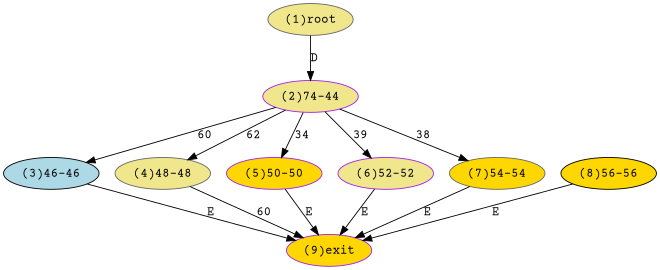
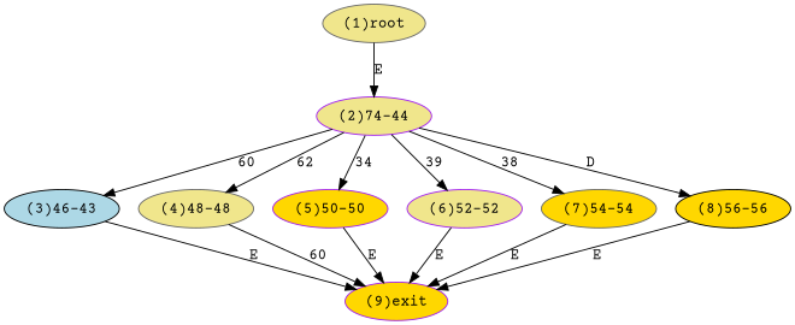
  digraph {
    fontname="Courier Prime"
    node [color=purple fillcolor=khaki fontname="Courier Prime" style=filled]
    edge [fontname="Courier Prime"]
    n1 [color=gray40 label="(1)root"]
    n2 [label="(2)74-44"]
-   n3 [color=black fillcolor=lightblue label="(3)46-46"]
+   n3 [color=black fillcolor=lightblue label="(3)46-43"]
    n4 [color=gray40 label="(4)48-48"]
    n5 [fillcolor=gold label="(5)50-50"]
    n6 [label="(6)52-52"]
    n7 [color=gray40 fillcolor=gold label="(7)54-54"]
    n8 [color=black fillcolor=gold label="(8)56-56"]
    n9 [fillcolor=gold label="(9)exit"]
-   n1 -> n2 [label=D]
+   n1 -> n2 [label=E]
    n2 -> n3 [label=60]
    n2 -> n4 [label=62]
    n2 -> n5 [label=34]
    n2 -> n6 [label=39]
    n2 -> n7 [label=38]
+   n2 -> n8 [label=D]
    n3 -> n9 [label=E]
    n4 -> n9 [label=60]
    n5 -> n9 [label=E]
    n6 -> n9 [label=E]
    n7 -> n9 [label=E]
    n8 -> n9 [label=E]
  }
